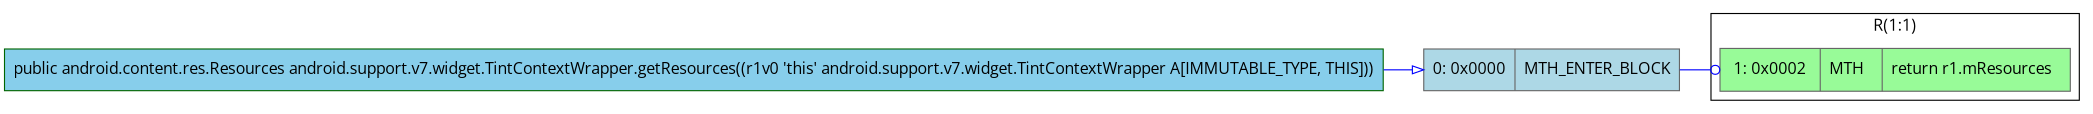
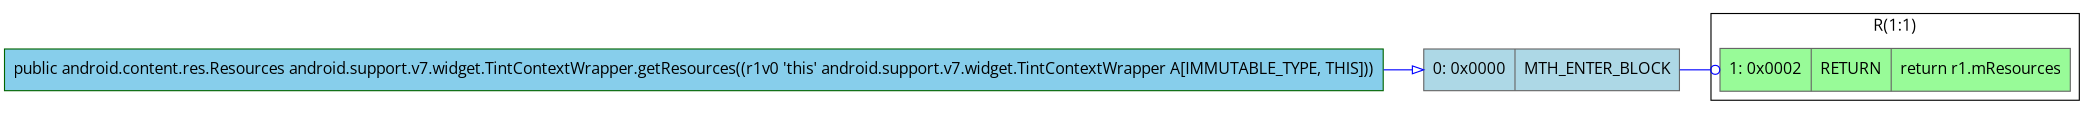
  digraph {
    rankdir=LR
    fontname="Open Sans"
    node [color=gray40 shape=record style=filled fontname="Open Sans"]
    edge [color=blue fontname="Open Sans"]
-   n1 [label="{1\:\ 0x0002|MTH\l|return r1.mResources\l}" fillcolor=palegreen]
+   n1 [label="{1\:\ 0x0002|RETURN\l|return r1.mResources\l}" fillcolor=palegreen]
    n2 [label="{0\:\ 0x0000|MTH_ENTER_BLOCK\l}" fillcolor=lightblue]
    n3 [label="{public android.content.res.Resources android.support.v7.widget.TintContextWrapper.getResources((r1v0 'this' android.support.v7.widget.TintContextWrapper A[IMMUTABLE_TYPE, THIS])) }" fillcolor=skyblue color=darkgreen]
    subgraph cluster_1 {
      label="R(1:1)"
      n1
    }
    n2 -> n1 [arrowhead=odot]
    n3 -> n2 [arrowhead=onormal]
  }
